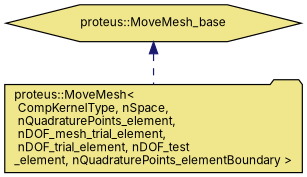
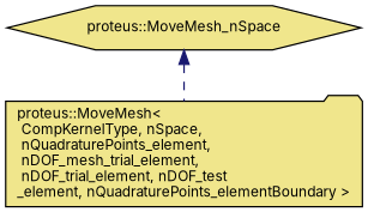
  digraph {
    fontname=Inter
    node [color=black fillcolor=khaki fontname=Inter fontsize=10 style=filled]
    n1 [fontcolor=black height=0.2 label="proteus::MoveMesh\<\l CompKernelType, nSpace,\l nQuadraturePoints_element,\l nDOF_mesh_trial_element,\l nDOF_trial_element, nDOF_test\l_element, nQuadraturePoints_elementBoundary \>" shape=folder width=0.4]
-   n2 [height=0.2 label="proteus::MoveMesh_base" shape=hexagon width=0.4]
+   n2 [height=0.2 label="proteus::MoveMesh_nSpace" shape=hexagon width=0.4]
    n2 -> n1 [color=midnightblue dir=back fontname=Inter fontsize=10 labelfontname=Helvetica labelfontsize=10 style=dashed]
  }
